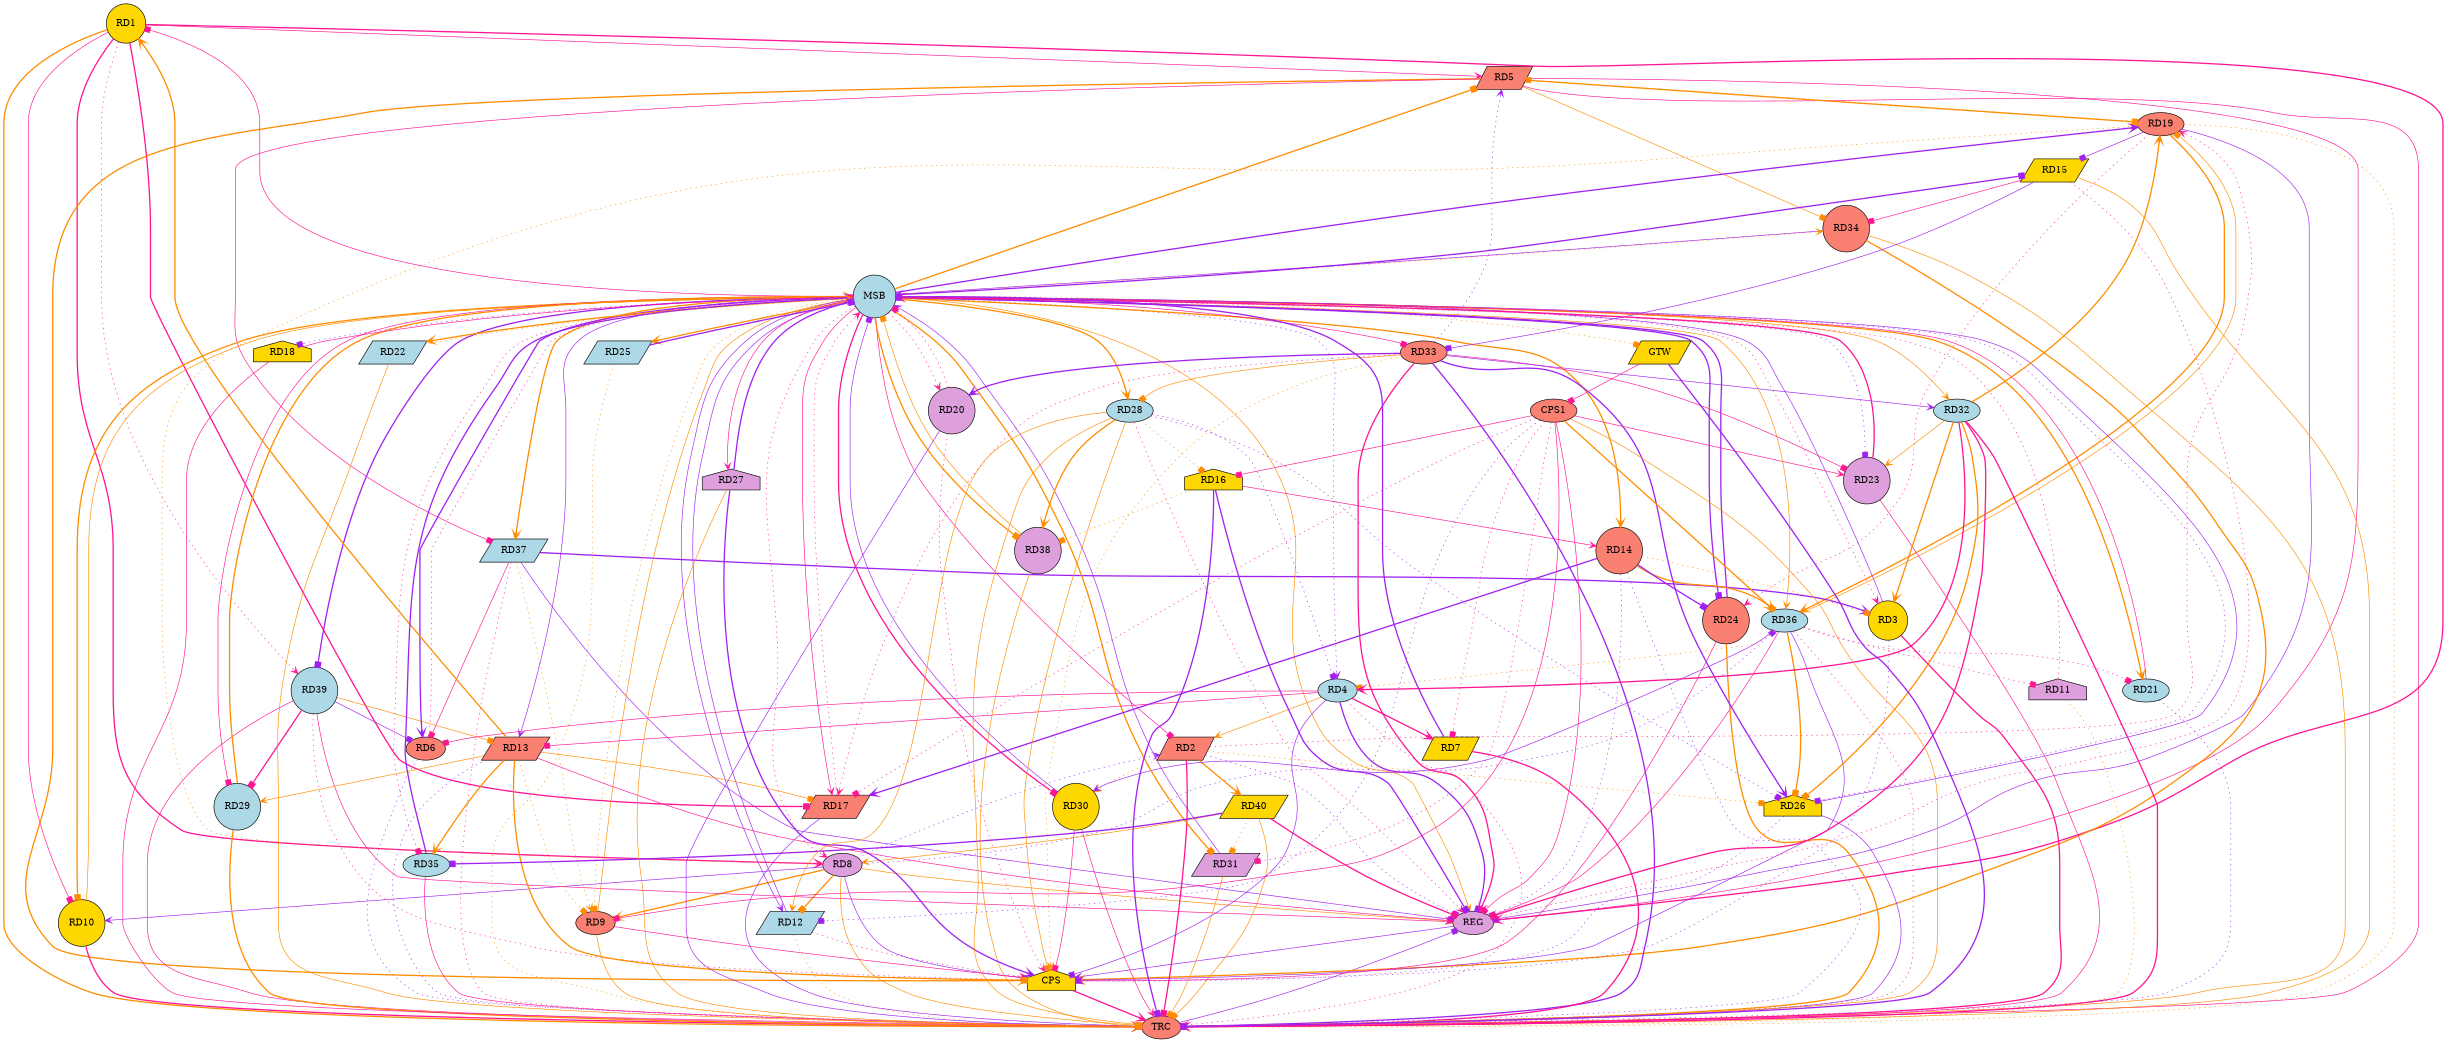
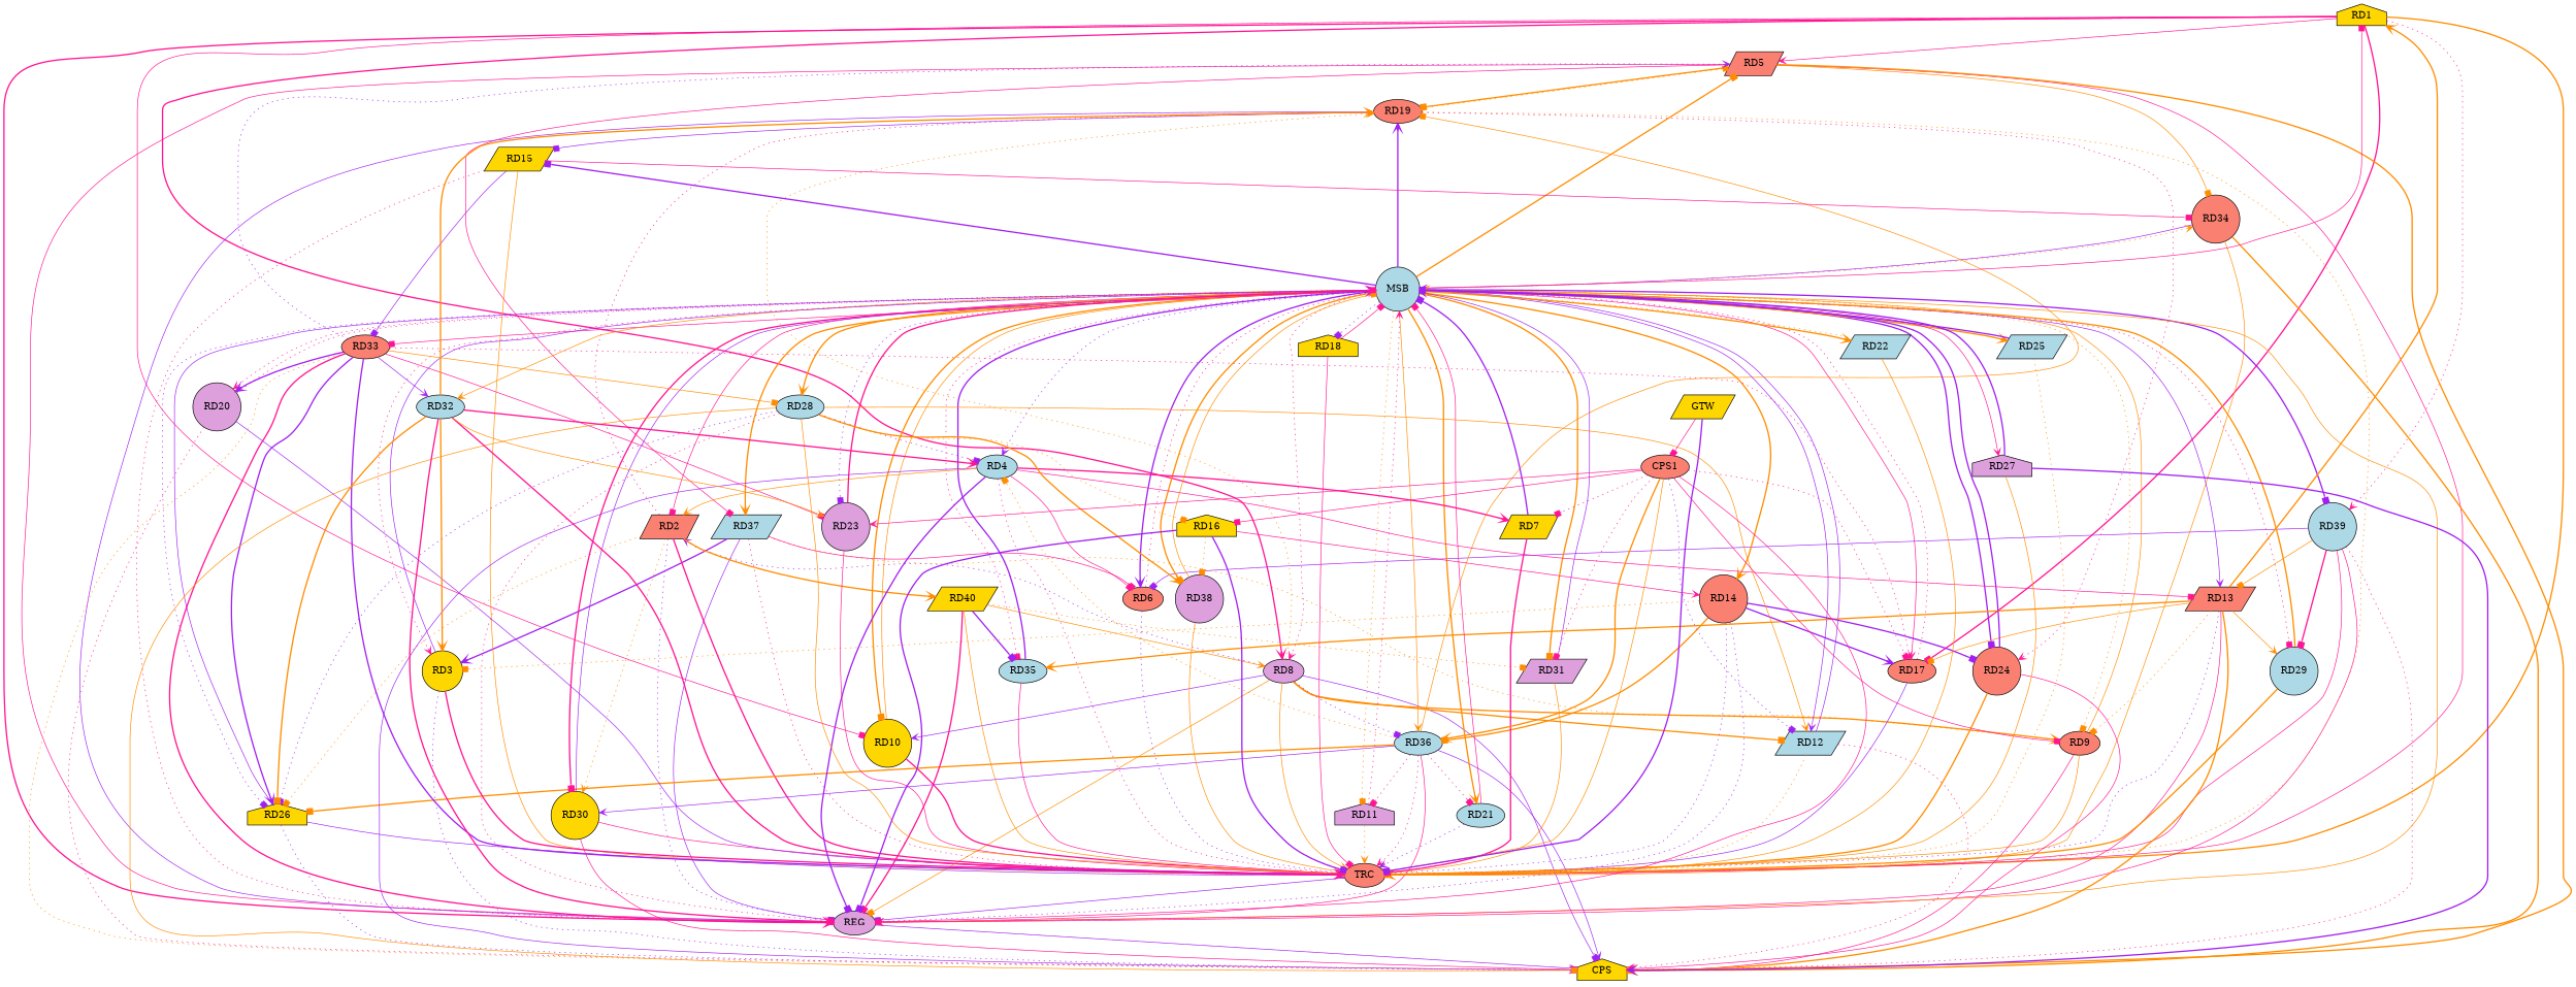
  strict digraph {
    node [fillcolor=salmon shape=ellipse style=filled]
    edge [arrowhead=box color=darkorange style=solid]
-   n1 [fillcolor=gold label=RD1 shape=circle]
+   n1 [fillcolor=gold label=RD1 shape=house]
    n2 [label=RD5 shape=parallelogram]
    n3 [fillcolor=plum label=RD8]
    n4 [fillcolor=gold label=RD10 shape=circle]
-   n5 [label=RD17 shape=parallelogram]
+   n5 [label=RD17]
    n6 [fillcolor=lightblue label=RD39 shape=circle]
    n7 [fillcolor=plum label=REG]
    n8 [label=TRC]
    n9 [label=RD19]
    n10 [fillcolor=gold label=CPS shape=house]
    n11 [label=RD34 shape=circle]
    n12 [fillcolor=lightblue label=RD37 shape=parallelogram]
    n13 [label=RD2 shape=parallelogram]
    n14 [label=RD9]
    n15 [fillcolor=lightblue label=RD12 shape=parallelogram]
    n16 [fillcolor=lightblue label=RD36]
    n17 [fillcolor=lightblue label=MSB shape=circle]
    n18 [label=RD6]
    n19 [label=RD13 shape=parallelogram]
    n20 [fillcolor=lightblue label=RD29 shape=circle]
    n21 [fillcolor=gold label=RD26 shape=house]
    n22 [fillcolor=gold label=RD30 shape=circle]
    n23 [fillcolor=gold label=RD40 shape=parallelogram]
    n24 [label=RD24 shape=circle]
    n25 [fillcolor=gold label=RD15 shape=parallelogram]
    n26 [fillcolor=lightblue label=RD35]
    n27 [fillcolor=plum label=RD31 shape=parallelogram]
    n28 [fillcolor=gold label=RD3 shape=circle]
    n29 [fillcolor=lightblue label=RD4]
    n30 [fillcolor=plum label=RD11 shape=house]
    n31 [label=RD14 shape=circle]
    n32 [label=RD33]
    n33 [fillcolor=plum label=RD38 shape=circle]
    n34 [fillcolor=gold label=RD18 shape=house]
    n35 [fillcolor=plum label=RD20 shape=circle]
    n36 [fillcolor=lightblue label=RD21]
    n37 [fillcolor=lightblue label=RD22 shape=parallelogram]
    n38 [fillcolor=plum label=RD23 shape=circle]
    n39 [fillcolor=lightblue label=RD25 shape=parallelogram]
    n40 [fillcolor=plum label=RD27 shape=house]
    n41 [fillcolor=lightblue label=RD28]
    n42 [fillcolor=lightblue label=RD32]
    n43 [fillcolor=gold label=RD7 shape=parallelogram]
    n44 [fillcolor=gold label=RD16 shape=house]
    n45 [label=CPS1]
    n46 [fillcolor=gold label=GTW shape=parallelogram]
    n1 -> n2 [arrowhead=vee color=deeppink]
    n1 -> n3 [arrowhead=vee color=deeppink style=bold]
    n1 -> n4 [color=deeppink]
    n1 -> n5 [color=deeppink style=bold]
    n1 -> n6 [arrowhead=vee color=deeppink style=dotted]
    n1 -> n7 [arrowhead=vee color=deeppink style=bold]
    n1 -> n8 [arrowhead=vee style=bold]
    n2 -> n7 [color=deeppink]
    n2 -> n8 [arrowhead=vee color=deeppink]
    n2 -> n9 [style=bold]
    n2 -> n10 [arrowhead=vee style=bold]
    n2 -> n11
    n2 -> n12 [color=deeppink]
    n3 -> n4 [arrowhead=vee color=purple]
    n3 -> n7
    n3 -> n8 [arrowhead=vee]
    n3 -> n9 [arrowhead=vee style=dotted]
    n3 -> n10 [color=purple]
    n3 -> n13 [arrowhead=vee color=purple style=dotted]
    n3 -> n14 [arrowhead=vee style=bold]
    n3 -> n15 [style=bold]
    n3 -> n16 [color=purple style=dotted]
    n4 -> n8 [arrowhead=vee color=deeppink style=bold]
    n4 -> n17 [arrowhead=vee]
    n5 -> n8 [color=purple]
    n5 -> n17 [arrowhead=vee color=deeppink style=dotted]
    n6 -> n7 [arrowhead=vee color=deeppink]
    n6 -> n8 [color=deeppink]
    n6 -> n10 [color=deeppink style=dotted]
    n6 -> n18 [color=purple]
    n6 -> n19
    n6 -> n20 [color=deeppink style=bold]
    n7 -> n10 [arrowhead=vee color=purple]
    n8 -> n7 [color=purple]
    n9 -> n2 [style=dotted]
    n9 -> n7 [color=purple]
    n9 -> n8 [arrowhead=vee style=dotted]
-   n9 -> n16 [arrowhead=vee style=bold]
    n9 -> n24 [arrowhead=vee color=deeppink style=dotted]
    n9 -> n25 [color=purple]
-   n10 -> n8 [arrowhead=vee color=deeppink style=bold]
    n11 -> n8 [arrowhead=vee]
    n11 -> n10 [arrowhead=vee style=bold]
    n11 -> n17 [arrowhead=vee color=purple]
    n12 -> n7 [color=purple]
    n12 -> n8 [color=deeppink style=dotted]
    n12 -> n14 [arrowhead=vee style=dotted]
    n12 -> n18 [color=deeppink]
    n12 -> n28 [arrowhead=vee color=purple style=bold]
    n13 -> n7 [color=purple style=dotted]
    n13 -> n8 [color=deeppink style=bold]
    n13 -> n9 [arrowhead=vee color=deeppink style=dotted]
    n13 -> n21 [style=dotted]
    n13 -> n22 [arrowhead=vee style=dotted]
    n13 -> n23 [arrowhead=vee style=bold]
    n14 -> n8 [arrowhead=vee]
    n14 -> n10 [arrowhead=vee color=deeppink]
    n14 -> n17 [arrowhead=vee]
    n15 -> n8 [style=dotted]
    n15 -> n10 [arrowhead=vee color=deeppink style=dotted]
    n15 -> n17 [arrowhead=vee color=purple]
    n16 -> n7 [arrowhead=vee color=deeppink]
    n16 -> n8 [arrowhead=vee color=deeppink style=dotted]
    n16 -> n9
    n16 -> n10 [arrowhead=vee color=purple]
    n16 -> n21 [style=bold]
    n16 -> n22 [arrowhead=vee color=purple]
    n16 -> n29 [style=dotted]
    n16 -> n30 [color=deeppink style=dotted]
    n16 -> n36 [color=deeppink style=dotted]
    n17 -> n1 [color=deeppink]
    n17 -> n2 [style=bold]
    n17 -> n3 [arrowhead=vee color=deeppink style=dotted]
    n17 -> n4 [style=bold]
    n17 -> n5 [arrowhead=vee color=deeppink]
    n17 -> n6 [color=purple style=bold]
    n17 -> n7 [arrowhead=vee]
    n17 -> n9 [arrowhead=vee color=purple style=bold]
    n17 -> n11 [arrowhead=vee style=dotted]
    n17 -> n12 [arrowhead=vee style=bold]
    n17 -> n13 [color=deeppink]
    n17 -> n14 [style=dotted]
    n17 -> n15 [arrowhead=vee color=purple]
    n17 -> n16 [arrowhead=vee]
    n17 -> n18 [arrowhead=vee color=purple style=bold]
    n17 -> n19 [arrowhead=vee color=purple]
-   n17 -> n20 [color=deeppink]
+   n17 -> n20 [color=deeppink style=dotted]
    n17 -> n21 [color=purple style=dotted]
    n17 -> n22 [color=deeppink style=bold]
    n17 -> n24 [color=purple style=bold]
    n17 -> n25 [color=purple style=bold]
    n17 -> n26 [color=deeppink style=dotted]
    n17 -> n27 [style=bold]
    n17 -> n28 [arrowhead=vee color=deeppink style=dotted]
    n17 -> n29 [arrowhead=vee color=purple style=dotted]
-   n17 -> n46 [style=dotted]
+   n17 -> n30 [style=dotted]
    n17 -> n31 [arrowhead=vee style=bold]
    n17 -> n32 [color=deeppink]
    n17 -> n33 [style=bold]
    n17 -> n34 [color=purple style=dotted]
    n17 -> n35 [arrowhead=vee color=deeppink style=dotted]
    n17 -> n36 [arrowhead=vee style=bold]
    n17 -> n37 [arrowhead=vee style=bold]
    n17 -> n38 [color=purple style=dotted]
    n17 -> n39 [arrowhead=vee style=bold]
    n17 -> n40 [arrowhead=vee color=deeppink]
    n17 -> n41 [arrowhead=vee style=bold]
    n17 -> n42 [arrowhead=vee]
    n18 -> n8 [color=purple style=dotted]
    n18 -> n17 [arrowhead=vee color=deeppink style=dotted]
    n19 -> n1 [arrowhead=vee style=bold]
    n19 -> n5
    n19 -> n7 [arrowhead=vee color=deeppink]
    n19 -> n8 [arrowhead=vee color=purple style=dotted]
    n19 -> n10 [style=bold]
    n19 -> n14 [style=dotted]
    n19 -> n20 [arrowhead=vee]
    n19 -> n26 [arrowhead=vee style=bold]
    n20 -> n8 [arrowhead=vee style=bold]
    n20 -> n17 [arrowhead=vee style=bold]
    n21 -> n8 [color=purple]
    n21 -> n10 [color=purple style=dotted]
    n21 -> n17 [arrowhead=vee color=purple]
    n22 -> n8 [arrowhead=vee color=deeppink]
    n22 -> n10 [color=deeppink]
    n22 -> n17 [color=purple]
    n23 -> n3 [arrowhead=vee]
    n23 -> n7 [color=deeppink style=bold]
    n23 -> n8
    n23 -> n26 [color=purple style=bold]
    n23 -> n27 [style=dotted]
    n24 -> n8 [style=bold]
    n24 -> n10 [arrowhead=vee color=deeppink]
    n24 -> n17 [color=purple style=bold]
    n25 -> n7 [arrowhead=vee color=deeppink style=dotted]
    n25 -> n8
    n25 -> n11 [color=deeppink]
    n25 -> n32 [color=purple]
    n26 -> n8 [color=deeppink]
    n26 -> n17 [arrowhead=vee color=purple style=bold]
    n27 -> n8
    n27 -> n17 [arrowhead=vee color=purple]
    n28 -> n8 [color=deeppink style=bold]
    n28 -> n10 [arrowhead=vee color=purple style=dotted]
    n28 -> n17 [arrowhead=vee color=purple]
    n29 -> n7 [color=purple style=bold]
    n29 -> n8 [arrowhead=vee color=deeppink style=dotted]
    n29 -> n10 [color=purple]
    n29 -> n13 [arrowhead=vee]
    n29 -> n18 [color=deeppink]
    n29 -> n19 [color=deeppink]
    n29 -> n43 [arrowhead=vee color=deeppink style=bold]
    n30 -> n8 [arrowhead=vee style=dotted]
    n30 -> n17 [arrowhead=vee color=deeppink style=dotted]
    n31 -> n5 [arrowhead=vee color=purple style=bold]
    n31 -> n7 [color=purple style=dotted]
    n31 -> n8 [color=purple style=dotted]
    n31 -> n16 [style=bold]
    n31 -> n24 [color=purple style=bold]
    n31 -> n28 [style=dotted]
    n32 -> n2 [arrowhead=vee color=purple style=dotted]
    n32 -> n5 [arrowhead=vee color=deeppink style=dotted]
    n32 -> n7 [arrowhead=vee color=deeppink style=bold]
    n32 -> n8 [color=purple style=bold]
    n32 -> n10 [arrowhead=vee style=dotted]
    n32 -> n21 [arrowhead=vee color=purple style=bold]
    n32 -> n35 [arrowhead=vee color=purple style=bold]
    n32 -> n38 [color=deeppink]
    n32 -> n41
    n32 -> n42 [arrowhead=vee color=purple]
    n33 -> n8
    n33 -> n17
    n34 -> n8 [color=deeppink]
    n34 -> n17 [color=deeppink]
    n35 -> n8 [arrowhead=vee color=purple]
    n35 -> n10 [arrowhead=vee color=deeppink style=dotted]
    n35 -> n17 [color=deeppink style=dotted]
    n36 -> n8 [arrowhead=vee color=purple style=dotted]
    n36 -> n17 [color=deeppink]
    n37 -> n8 [arrowhead=vee]
    n37 -> n17 [arrowhead=vee style=dotted]
    n38 -> n8 [arrowhead=vee color=deeppink]
    n38 -> n17 [arrowhead=vee color=deeppink style=bold]
    n39 -> n8 [arrowhead=vee style=dotted]
    n39 -> n17 [color=purple style=bold]
    n40 -> n8
    n40 -> n10 [arrowhead=vee color=purple style=bold]
    n40 -> n17 [color=purple style=bold]
    n41 -> n7 [arrowhead=vee color=deeppink style=dotted]
    n41 -> n8
    n41 -> n10
    n41 -> n15 [arrowhead=vee]
    n41 -> n21 [color=purple style=dotted]
    n41 -> n29 [color=purple style=dotted]
    n41 -> n33 [arrowhead=vee style=bold]
    n41 -> n44 [style=dotted]
    n42 -> n7 [color=deeppink style=bold]
    n42 -> n8 [arrowhead=vee color=deeppink style=bold]
    n42 -> n9 [arrowhead=vee style=bold]
    n42 -> n21 [style=bold]
    n42 -> n28 [arrowhead=vee style=bold]
    n42 -> n29 [arrowhead=vee color=deeppink style=bold]
    n42 -> n38 [arrowhead=vee]
    n43 -> n8 [color=deeppink style=bold]
    n43 -> n17 [color=purple style=bold]
    n44 -> n7 [color=purple style=bold]
    n44 -> n8 [color=purple style=bold]
    n44 -> n31 [arrowhead=vee color=deeppink]
    n44 -> n33 [style=dotted]
    n45 -> n5 [color=deeppink style=dotted]
    n45 -> n7 [color=deeppink]
    n45 -> n8
    n45 -> n14 [color=deeppink]
    n45 -> n15 [color=purple style=dotted]
    n45 -> n16 [arrowhead=vee style=bold]
    n45 -> n27 [color=deeppink style=dotted]
    n45 -> n38 [arrowhead=vee color=deeppink]
    n45 -> n43 [color=deeppink style=dotted]
    n45 -> n44 [color=deeppink]
    n46 -> n8 [color=purple style=bold]
    n46 -> n45 [color=deeppink]
  }
